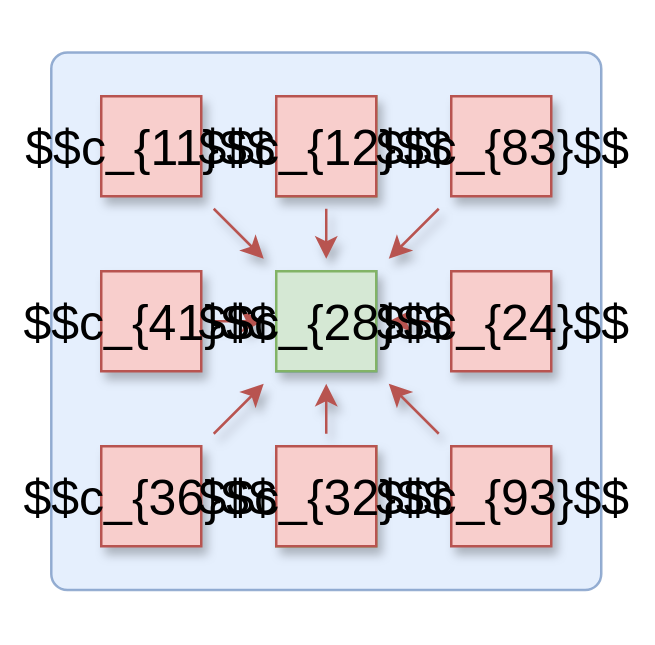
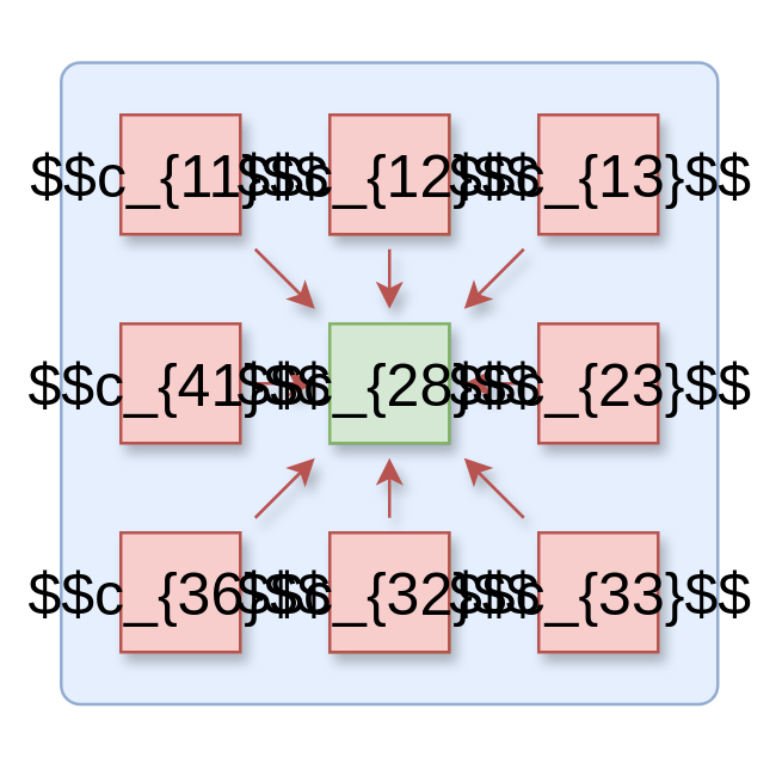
  <mxCell id="0" />
  <mxCell id="1" parent="0" />
  <mxCell id="2" value="" style="rounded=1;whiteSpace=wrap;html=1;arcSize=3;fillColor=#dae8fc;strokeColor=#6c8ebf;opacity=70;" vertex="1" parent="1"><mxGeometry x="20" y="20.5" width="220" height="215" as="geometry" /></mxCell>
  <mxCell id="3" value="" style="rounded=0;whiteSpace=wrap;html=1;fillColor=#dae8fc;strokeColor=#6c8ebf;shadow=1;container=0;" vertex="1" parent="1"><mxGeometry x="110" y="108" width="40" height="40" as="geometry" /></mxCell>
  <mxCell id="4" value="" style="rounded=0;whiteSpace=wrap;html=1;fillColor=#f8cecc;strokeColor=#b85450;shadow=1;container=0;" vertex="1" parent="1"><mxGeometry x="180" y="108" width="40" height="40" as="geometry" /></mxCell>
  <mxCell id="5" value="" style="rounded=0;whiteSpace=wrap;html=1;fillColor=#f8cecc;strokeColor=#b85450;shadow=1;container=0;" vertex="1" parent="1"><mxGeometry x="180" y="178" width="40" height="40" as="geometry" /></mxCell>
  <mxCell id="6" value="" style="rounded=0;whiteSpace=wrap;html=1;fillColor=#d5e8d4;strokeColor=#82b366;shadow=1;container=0;" vertex="1" parent="1"><mxGeometry x="110" y="178" width="40" height="40" as="geometry" /></mxCell>
  <mxCell id="7" value="" style="rounded=0;whiteSpace=wrap;html=1;fillColor=#f8cecc;strokeColor=#b85450;shadow=1;container=0;" vertex="1" parent="1"><mxGeometry x="40" y="178" width="40" height="40" as="geometry" /></mxCell>
  <mxCell id="8" value="" style="rounded=0;whiteSpace=wrap;html=1;fillColor=#f8cecc;strokeColor=#b85450;shadow=1;container=0;" vertex="1" parent="1"><mxGeometry x="40" y="108" width="40" height="40" as="geometry" /></mxCell>
  <mxCell id="9" value="" style="rounded=0;whiteSpace=wrap;html=1;fillColor=#f8cecc;strokeColor=#b85450;shadow=1;container=0;" vertex="1" parent="1"><mxGeometry x="40" y="38" width="40" height="40" as="geometry" /></mxCell>
  <mxCell id="10" value="" style="rounded=0;whiteSpace=wrap;html=1;fillColor=#d5e8d4;strokeColor=#82b366;shadow=1;container=0;" vertex="1" parent="1"><mxGeometry x="110" y="38" width="40" height="40" as="geometry" /></mxCell>
  <mxCell id="11" value="" style="rounded=0;whiteSpace=wrap;html=1;fillColor=#f8cecc;strokeColor=#b85450;shadow=1;container=0;" vertex="1" parent="1"><mxGeometry x="180" y="38" width="40" height="40" as="geometry" /></mxCell>
  <mxCell id="12" value="" style="endArrow=classic;html=1;rounded=0;fillColor=#f8cecc;strokeColor=#b85450;shadow=1;" edge="1" parent="1"><mxGeometry width="50" height="50" relative="1" as="geometry"><mxPoint x="175" y="128" as="sourcePoint" /><mxPoint x="155" y="128" as="targetPoint" /></mxGeometry></mxCell>
  <mxCell id="13" value="" style="endArrow=classic;html=1;rounded=0;fillColor=#f8cecc;strokeColor=#b85450;shadow=1;" edge="1" parent="1"><mxGeometry width="50" height="50" relative="1" as="geometry"><mxPoint x="85" y="128" as="sourcePoint" /><mxPoint x="105" y="128" as="targetPoint" /></mxGeometry></mxCell>
  <mxCell id="14" value="" style="endArrow=classic;html=1;rounded=0;fillColor=#f8cecc;strokeColor=#b85450;shadow=1;" edge="1" parent="1"><mxGeometry width="50" height="50" relative="1" as="geometry"><mxPoint x="130" y="83" as="sourcePoint" /><mxPoint x="130" y="103" as="targetPoint" /></mxGeometry></mxCell>
  <mxCell id="15" value="" style="endArrow=classic;html=1;rounded=0;fillColor=#f8cecc;strokeColor=#b85450;shadow=1;" edge="1" parent="1"><mxGeometry width="50" height="50" relative="1" as="geometry"><mxPoint x="130" y="173" as="sourcePoint" /><mxPoint x="130" y="153" as="targetPoint" /></mxGeometry></mxCell>
  <mxCell id="16" value="" style="endArrow=classic;html=1;rounded=0;fillColor=#f8cecc;strokeColor=#b85450;shadow=1;" edge="1" parent="1"><mxGeometry width="50" height="50" relative="1" as="geometry"><mxPoint x="85" y="83" as="sourcePoint" /><mxPoint x="105" y="103" as="targetPoint" /></mxGeometry></mxCell>
  <mxCell id="17" value="" style="endArrow=classic;html=1;rounded=0;fillColor=#f8cecc;strokeColor=#b85450;shadow=1;" edge="1" parent="1"><mxGeometry width="50" height="50" relative="1" as="geometry"><mxPoint x="85" y="173" as="sourcePoint" /><mxPoint x="105" y="153" as="targetPoint" /></mxGeometry></mxCell>
  <mxCell id="18" value="" style="endArrow=classic;html=1;rounded=0;fillColor=#f8cecc;strokeColor=#b85450;shadow=1;" edge="1" parent="1"><mxGeometry width="50" height="50" relative="1" as="geometry"><mxPoint x="175" y="83" as="sourcePoint" /><mxPoint x="155" y="103" as="targetPoint" /></mxGeometry></mxCell>
  <mxCell id="19" value="" style="endArrow=classic;html=1;rounded=0;fillColor=#f8cecc;strokeColor=#b85450;shadow=1;" edge="1" parent="1"><mxGeometry width="50" height="50" relative="1" as="geometry"><mxPoint x="175" y="173" as="sourcePoint" /><mxPoint x="155" y="153" as="targetPoint" /></mxGeometry></mxCell>
  <mxCell id="20" value="&lt;div style=&quot;text-align: justify;&quot;&gt;&lt;br&gt;&lt;/div&gt;" style="text;html=1;strokeColor=none;fillColor=none;align=center;verticalAlign=middle;whiteSpace=wrap;rounded=0;" vertex="1" parent="1"><mxGeometry x="40" y="108" width="40" height="40" as="geometry" /></mxCell>
  <mxCell id="21" value="&lt;font style=&quot;font-size: 20px;&quot;&gt;$$c_{11}$$&lt;/font&gt;" style="text;html=1;strokeColor=none;fillColor=none;align=center;verticalAlign=middle;whiteSpace=wrap;rounded=0;" vertex="1" parent="1"><mxGeometry x="40" y="38" width="40" height="40" as="geometry" /></mxCell>
  <mxCell id="22" value="&lt;span style=&quot;font-size: 20px;&quot;&gt;$$c_{12}$$&lt;/span&gt;" style="text;html=1;strokeColor=#b85450;fillColor=#f8cecc;align=center;verticalAlign=middle;whiteSpace=wrap;rounded=0;" vertex="1" parent="1"><mxGeometry x="110" y="38" width="40" height="40" as="geometry" /></mxCell>
- <mxCell id="23" value="&lt;span style=&quot;font-size: 20px;&quot;&gt;$$c_{24}$$&lt;/span&gt;" style="text;html=1;strokeColor=none;fillColor=none;align=center;verticalAlign=middle;whiteSpace=wrap;rounded=0;" vertex="1" parent="1"><mxGeometry x="181" y="108" width="40" height="40" as="geometry" /></mxCell>
+ <mxCell id="23" value="&lt;span style=&quot;font-size: 20px;&quot;&gt;$$c_{23}$$&lt;/span&gt;" style="text;html=1;strokeColor=none;fillColor=none;align=center;verticalAlign=middle;whiteSpace=wrap;rounded=0;" vertex="1" parent="1"><mxGeometry x="181" y="108" width="40" height="40" as="geometry" /></mxCell>
  <mxCell id="24" value="&lt;span style=&quot;font-size: 20px;&quot;&gt;$$c_{41}$$&lt;/span&gt;" style="text;html=1;strokeColor=none;fillColor=none;align=center;verticalAlign=middle;whiteSpace=wrap;rounded=0;" vertex="1" parent="1"><mxGeometry x="40" y="108" width="40" height="40" as="geometry" /></mxCell>
  <mxCell id="25" value="&lt;span style=&quot;font-size: 20px;&quot;&gt;$$c_{32}$$&lt;/span&gt;" style="text;html=1;strokeColor=#b85450;fillColor=#f8cecc;align=center;verticalAlign=middle;whiteSpace=wrap;rounded=0;" vertex="1" parent="1"><mxGeometry x="110" y="178" width="40" height="40" as="geometry" /></mxCell>
- <mxCell id="26" value="&lt;span style=&quot;font-size: 20px;&quot;&gt;$$c_{83}$$&lt;/span&gt;" style="text;html=1;strokeColor=none;fillColor=none;align=center;verticalAlign=middle;whiteSpace=wrap;rounded=0;" vertex="1" parent="1"><mxGeometry x="181" y="38" width="40" height="40" as="geometry" /></mxCell>
+ <mxCell id="26" value="&lt;span style=&quot;font-size: 20px;&quot;&gt;$$c_{13}$$&lt;/span&gt;" style="text;html=1;strokeColor=none;fillColor=none;align=center;verticalAlign=middle;whiteSpace=wrap;rounded=0;" vertex="1" parent="1"><mxGeometry x="181" y="38" width="40" height="40" as="geometry" /></mxCell>
  <mxCell id="27" value="&lt;span style=&quot;font-size: 20px;&quot;&gt;$$c_{36}$$&lt;/span&gt;" style="text;html=1;strokeColor=none;fillColor=none;align=center;verticalAlign=middle;whiteSpace=wrap;rounded=0;" vertex="1" parent="1"><mxGeometry x="40" y="178" width="40" height="40" as="geometry" /></mxCell>
- <mxCell id="28" value="&lt;span style=&quot;font-size: 20px;&quot;&gt;$$c_{93}$$&lt;/span&gt;" style="text;html=1;strokeColor=none;fillColor=none;align=center;verticalAlign=middle;whiteSpace=wrap;rounded=0;" vertex="1" parent="1"><mxGeometry x="181" y="178" width="40" height="40" as="geometry" /></mxCell>
+ <mxCell id="28" value="&lt;span style=&quot;font-size: 20px;&quot;&gt;$$c_{33}$$&lt;/span&gt;" style="text;html=1;strokeColor=none;fillColor=none;align=center;verticalAlign=middle;whiteSpace=wrap;rounded=0;" vertex="1" parent="1"><mxGeometry x="181" y="178" width="40" height="40" as="geometry" /></mxCell>
  <mxCell id="29" value="&lt;span style=&quot;font-size: 20px;&quot;&gt;$$c_{28}$$&lt;/span&gt;" style="text;html=1;strokeColor=#82b366;fillColor=#d5e8d4;align=center;verticalAlign=middle;whiteSpace=wrap;rounded=0;" vertex="1" parent="1"><mxGeometry x="110" y="108" width="40" height="40" as="geometry" /></mxCell>
